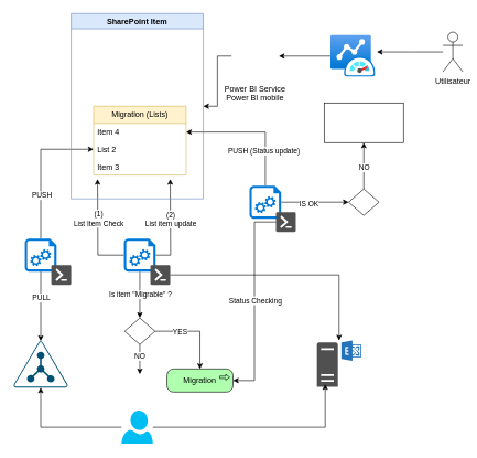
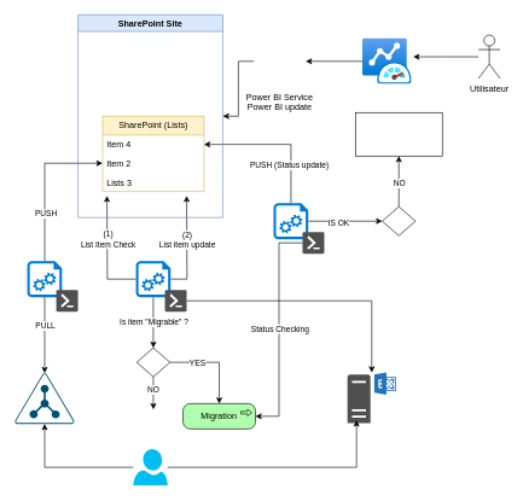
  <mxCell id="0" />
  <mxCell id="1" parent="0" />
  <mxCell id="2" style="edgeStyle=orthogonalEdgeStyle;rounded=0;orthogonalLoop=1;jettySize=auto;html=1;" edge="1" parent="1" source="9"><mxGeometry relative="1" as="geometry"><mxPoint x="147.17" y="270" as="targetPoint" /></mxGeometry></mxCell>
  <mxCell id="3" value="(1) &lt;br&gt;List Item Check" style="edgeLabel;html=1;align=center;verticalAlign=middle;resizable=0;points=[];" connectable="0" vertex="1" parent="2"><mxGeometry x="0.236" y="-1" relative="1" as="geometry"><mxPoint as="offset" /></mxGeometry></mxCell>
  <mxCell id="4" style="edgeStyle=orthogonalEdgeStyle;rounded=0;orthogonalLoop=1;jettySize=auto;html=1;" edge="1" parent="1" source="9"><mxGeometry relative="1" as="geometry"><mxPoint x="257.17" y="270" as="targetPoint" /></mxGeometry></mxCell>
  <mxCell id="5" value="(2)&lt;br&gt;List item update" style="edgeLabel;html=1;align=center;verticalAlign=middle;resizable=0;points=[];" connectable="0" vertex="1" parent="4"><mxGeometry x="0.127" relative="1" as="geometry"><mxPoint as="offset" /></mxGeometry></mxCell>
  <mxCell id="6" style="edgeStyle=orthogonalEdgeStyle;rounded=0;orthogonalLoop=1;jettySize=auto;html=1;entryX=0.5;entryY=0;entryDx=0;entryDy=0;" edge="1" parent="1" source="9" target="33"><mxGeometry relative="1" as="geometry" /></mxCell>
  <mxCell id="7" value="Is item &quot;Migrable&quot; ?" style="edgeLabel;html=1;align=center;verticalAlign=middle;resizable=0;points=[];" connectable="0" vertex="1" parent="6"><mxGeometry x="-0.028" relative="1" as="geometry"><mxPoint as="offset" /></mxGeometry></mxCell>
  <mxCell id="8" style="edgeStyle=orthogonalEdgeStyle;rounded=0;orthogonalLoop=1;jettySize=auto;html=1;" edge="1" parent="1" source="24" target="36"><mxGeometry relative="1" as="geometry"><mxPoint x="377.17" y="510" as="targetPoint" /></mxGeometry></mxCell>
  <mxCell id="9" value="" style="sketch=0;aspect=fixed;pointerEvents=1;shadow=0;dashed=0;html=1;strokeColor=none;labelPosition=center;verticalLabelPosition=bottom;verticalAlign=top;align=center;shape=mxgraph.azure.startup_task;fillColor=#0078D7;" vertex="1" parent="1"><mxGeometry x="187.17" y="360" width="48" height="50" as="geometry" /></mxCell>
  <mxCell id="10" style="edgeStyle=orthogonalEdgeStyle;rounded=0;orthogonalLoop=1;jettySize=auto;html=1;" edge="1" parent="1" source="12" target="20"><mxGeometry relative="1" as="geometry" /></mxCell>
  <mxCell id="11" value="PUSH" style="edgeLabel;html=1;align=center;verticalAlign=middle;resizable=0;points=[];" connectable="0" vertex="1" parent="10"><mxGeometry x="-0.386" y="-1" relative="1" as="geometry"><mxPoint as="offset" /></mxGeometry></mxCell>
  <mxCell id="12" value="" style="sketch=0;aspect=fixed;pointerEvents=1;shadow=0;dashed=0;html=1;strokeColor=none;labelPosition=center;verticalLabelPosition=bottom;verticalAlign=top;align=center;shape=mxgraph.azure.startup_task;fillColor=#0078D7;" vertex="1" parent="1"><mxGeometry x="37.17" y="360" width="48" height="50" as="geometry" /></mxCell>
  <mxCell id="13" style="edgeStyle=orthogonalEdgeStyle;rounded=0;orthogonalLoop=1;jettySize=auto;html=1;entryX=1;entryY=0.5;entryDx=0;entryDy=0;" edge="1" parent="1" source="17" target="19"><mxGeometry relative="1" as="geometry" /></mxCell>
  <mxCell id="14" value="PUSH (Status update)" style="edgeLabel;html=1;align=center;verticalAlign=middle;resizable=0;points=[];" connectable="0" vertex="1" parent="13"><mxGeometry x="-0.469" y="3" relative="1" as="geometry"><mxPoint as="offset" /></mxGeometry></mxCell>
  <mxCell id="15" style="edgeStyle=orthogonalEdgeStyle;rounded=0;orthogonalLoop=1;jettySize=auto;html=1;" edge="1" parent="1" source="17" target="45"><mxGeometry relative="1" as="geometry" /></mxCell>
  <mxCell id="16" value="IS OK" style="edgeLabel;html=1;align=center;verticalAlign=middle;resizable=0;points=[];" connectable="0" vertex="1" parent="15"><mxGeometry x="-0.192" y="-2" relative="1" as="geometry"><mxPoint as="offset" /></mxGeometry></mxCell>
  <mxCell id="17" value="" style="sketch=0;aspect=fixed;pointerEvents=1;shadow=0;dashed=0;html=1;strokeColor=none;labelPosition=center;verticalLabelPosition=bottom;verticalAlign=top;align=center;shape=mxgraph.azure.startup_task;fillColor=#0078D7;" vertex="1" parent="1"><mxGeometry x="377.17" y="280" width="48" height="50" as="geometry" /></mxCell>
- <mxCell id="18" value="Migration (Lists)" style="swimlane;fontStyle=0;childLayout=stackLayout;horizontal=1;startSize=26;fillColor=#fff2cc;horizontalStack=0;resizeParent=1;resizeParentMax=0;resizeLast=0;collapsible=1;marginBottom=0;html=1;strokeColor=#d6b656;" vertex="1" parent="1"><mxGeometry x="141.17" y="160" width="140" height="104" as="geometry" /></mxCell>
+ <mxCell id="18" value="SharePoint (Lists)" style="swimlane;fontStyle=0;childLayout=stackLayout;horizontal=1;startSize=26;fillColor=#fff2cc;horizontalStack=0;resizeParent=1;resizeParentMax=0;resizeLast=0;collapsible=1;marginBottom=0;html=1;strokeColor=#d6b656;" vertex="1" parent="1"><mxGeometry x="141.17" y="160" width="140" height="104" as="geometry" /></mxCell>
  <mxCell id="19" value="Item 4" style="text;strokeColor=none;fillColor=none;align=left;verticalAlign=top;spacingLeft=4;spacingRight=4;overflow=hidden;rotatable=0;points=[[0,0.5],[1,0.5]];portConstraint=eastwest;whiteSpace=wrap;html=1;" vertex="1" parent="18"><mxGeometry y="26" width="140" height="26" as="geometry" /></mxCell>
- <mxCell id="20" value="List 2" style="text;strokeColor=none;fillColor=none;align=left;verticalAlign=top;spacingLeft=4;spacingRight=4;overflow=hidden;rotatable=0;points=[[0,0.5],[1,0.5]];portConstraint=eastwest;whiteSpace=wrap;html=1;" vertex="1" parent="18"><mxGeometry y="52" width="140" height="26" as="geometry" /></mxCell>
- <mxCell id="21" value="Item 3" style="text;strokeColor=none;fillColor=none;align=left;verticalAlign=top;spacingLeft=4;spacingRight=4;overflow=hidden;rotatable=0;points=[[0,0.5],[1,0.5]];portConstraint=eastwest;whiteSpace=wrap;html=1;" vertex="1" parent="18"><mxGeometry y="78" width="140" height="26" as="geometry" /></mxCell>
- <mxCell id="22" value="SharePoint Item" style="swimlane;fillColor=#dae8fc;strokeColor=#6c8ebf;" vertex="1" parent="1"><mxGeometry x="107.17" y="20" width="200" height="280" as="geometry" /></mxCell>
+ <mxCell id="20" value="Item 2" style="text;strokeColor=none;fillColor=none;align=left;verticalAlign=top;spacingLeft=4;spacingRight=4;overflow=hidden;rotatable=0;points=[[0,0.5],[1,0.5]];portConstraint=eastwest;whiteSpace=wrap;html=1;" vertex="1" parent="18"><mxGeometry y="52" width="140" height="26" as="geometry" /></mxCell>
+ <mxCell id="21" value="Lists 3" style="text;strokeColor=none;fillColor=none;align=left;verticalAlign=top;spacingLeft=4;spacingRight=4;overflow=hidden;rotatable=0;points=[[0,0.5],[1,0.5]];portConstraint=eastwest;whiteSpace=wrap;html=1;" vertex="1" parent="18"><mxGeometry y="78" width="140" height="26" as="geometry" /></mxCell>
+ <mxCell id="22" value="SharePoint Site" style="swimlane;fillColor=#dae8fc;strokeColor=#6c8ebf;" vertex="1" parent="1"><mxGeometry x="107.17" y="20" width="200" height="280" as="geometry" /></mxCell>
  <mxCell id="23" value="" style="points=[[0.5,0,0],[0.765,0.48,0],[0.99,0.98,0],[0.5,1,0],[0.01,0.98,0],[0.235,0.48,0]];verticalLabelPosition=bottom;sketch=0;html=1;verticalAlign=top;aspect=fixed;align=center;pointerEvents=1;shape=mxgraph.cisco19.ldap;fillColor=#005073;strokeColor=none;" vertex="1" parent="1"><mxGeometry x="20" y="515" width="82.34" height="70" as="geometry" /></mxCell>
  <mxCell id="24" value="" style="sketch=0;pointerEvents=1;shadow=0;dashed=0;html=1;strokeColor=none;fillColor=#505050;labelPosition=center;verticalLabelPosition=bottom;verticalAlign=top;outlineConnect=0;align=center;shape=mxgraph.office.concepts.powershell;" vertex="1" parent="1"><mxGeometry x="227.17" y="400" width="30" height="30" as="geometry" /></mxCell>
  <mxCell id="25" value="" style="sketch=0;pointerEvents=1;shadow=0;dashed=0;html=1;strokeColor=none;fillColor=#505050;labelPosition=center;verticalLabelPosition=bottom;verticalAlign=top;outlineConnect=0;align=center;shape=mxgraph.office.concepts.powershell;" vertex="1" parent="1"><mxGeometry x="417.17" y="320" width="30" height="30" as="geometry" /></mxCell>
  <mxCell id="26" value="" style="sketch=0;pointerEvents=1;shadow=0;dashed=0;html=1;strokeColor=none;fillColor=#505050;labelPosition=center;verticalLabelPosition=bottom;verticalAlign=top;outlineConnect=0;align=center;shape=mxgraph.office.concepts.powershell;" vertex="1" parent="1"><mxGeometry x="77.17" y="400" width="30" height="30" as="geometry" /></mxCell>
  <mxCell id="27" style="edgeStyle=orthogonalEdgeStyle;rounded=0;orthogonalLoop=1;jettySize=auto;html=1;entryX=0.5;entryY=0;entryDx=0;entryDy=0;entryPerimeter=0;" edge="1" parent="1" source="12" target="23"><mxGeometry relative="1" as="geometry" /></mxCell>
  <mxCell id="28" value="PULL" style="edgeLabel;html=1;align=center;verticalAlign=middle;resizable=0;points=[];" connectable="0" vertex="1" parent="27"><mxGeometry x="-0.257" relative="1" as="geometry"><mxPoint as="offset" /></mxGeometry></mxCell>
  <mxCell id="29" style="edgeStyle=orthogonalEdgeStyle;rounded=0;orthogonalLoop=1;jettySize=auto;html=1;" edge="1" parent="1" source="33" target="35"><mxGeometry relative="1" as="geometry" /></mxCell>
  <mxCell id="30" value="NO" style="edgeLabel;html=1;align=center;verticalAlign=middle;resizable=0;points=[];" connectable="0" vertex="1" parent="29"><mxGeometry x="-0.259" y="-1" relative="1" as="geometry"><mxPoint as="offset" /></mxGeometry></mxCell>
  <mxCell id="31" style="edgeStyle=orthogonalEdgeStyle;rounded=0;orthogonalLoop=1;jettySize=auto;html=1;" edge="1" parent="1" source="33" target="39"><mxGeometry relative="1" as="geometry" /></mxCell>
  <mxCell id="32" value="YES" style="edgeLabel;html=1;align=center;verticalAlign=middle;resizable=0;points=[];" connectable="0" vertex="1" parent="31"><mxGeometry x="-0.407" y="-1" relative="1" as="geometry"><mxPoint as="offset" /></mxGeometry></mxCell>
  <mxCell id="33" value="" style="rhombus;whiteSpace=wrap;html=1;" vertex="1" parent="1"><mxGeometry x="188.17" y="480" width="46" height="40" as="geometry" /></mxCell>
  <mxCell id="34" value="" style="verticalLabelPosition=bottom;html=1;verticalAlign=top;align=center;strokeColor=none;fillColor=#00BEF2;shape=mxgraph.azure.user;" vertex="1" parent="1"><mxGeometry x="183.42" y="620" width="47.5" height="50" as="geometry" /></mxCell>
  <mxCell id="35" value="" style="shape=image;html=1;verticalAlign=top;verticalLabelPosition=bottom;labelBackgroundColor=#ffffff;imageAspect=0;aspect=fixed;image=https://cdn4.iconfinder.com/data/icons/essential-app-2/16/email-letter-inbox-send-128.png" vertex="1" parent="1"><mxGeometry x="191.17" y="565" width="40" height="40" as="geometry" /></mxCell>
  <mxCell id="36" value="" style="sketch=0;pointerEvents=1;shadow=0;dashed=0;html=1;strokeColor=none;fillColor=#505050;labelPosition=center;verticalLabelPosition=bottom;verticalAlign=top;outlineConnect=0;align=center;shape=mxgraph.office.servers.exchange_server;" vertex="1" parent="1"><mxGeometry x="479.17" y="514" width="67" height="70" as="geometry" /></mxCell>
  <mxCell id="37" style="edgeStyle=orthogonalEdgeStyle;rounded=0;orthogonalLoop=1;jettySize=auto;html=1;entryX=0.5;entryY=1;entryDx=0;entryDy=0;entryPerimeter=0;" edge="1" parent="1" source="34" target="23"><mxGeometry relative="1" as="geometry" /></mxCell>
  <mxCell id="38" style="edgeStyle=orthogonalEdgeStyle;rounded=0;orthogonalLoop=1;jettySize=auto;html=1;entryX=0.187;entryY=0.944;entryDx=0;entryDy=0;entryPerimeter=0;" edge="1" parent="1" source="34" target="36"><mxGeometry relative="1" as="geometry" /></mxCell>
  <mxCell id="39" value="Migration" style="html=1;outlineConnect=0;whiteSpace=wrap;fillColor=#AFFFAF;shape=mxgraph.archimate3.application;appType=proc;archiType=rounded;" vertex="1" parent="1"><mxGeometry x="252.17" y="557" width="100" height="35" as="geometry" /></mxCell>
  <mxCell id="40" style="edgeStyle=orthogonalEdgeStyle;rounded=0;orthogonalLoop=1;jettySize=auto;html=1;exitX=0;exitY=0.5;exitDx=0;exitDy=0;" edge="1" parent="1" source="48" target="22"><mxGeometry relative="1" as="geometry" /></mxCell>
  <mxCell id="41" style="edgeStyle=orthogonalEdgeStyle;rounded=0;orthogonalLoop=1;jettySize=auto;html=1;entryX=1;entryY=0.5;entryDx=0;entryDy=0;entryPerimeter=0;" edge="1" parent="1" source="25" target="39"><mxGeometry relative="1" as="geometry" /></mxCell>
  <mxCell id="42" value="Status Checking" style="edgeLabel;html=1;align=center;verticalAlign=middle;resizable=0;points=[];" connectable="0" vertex="1" parent="41"><mxGeometry x="-0.006" y="1" relative="1" as="geometry"><mxPoint as="offset" /></mxGeometry></mxCell>
  <mxCell id="43" value="" style="edgeStyle=orthogonalEdgeStyle;rounded=0;orthogonalLoop=1;jettySize=auto;html=1;" edge="1" parent="1" source="45" target="46"><mxGeometry relative="1" as="geometry" /></mxCell>
  <mxCell id="44" value="NO" style="edgeLabel;html=1;align=center;verticalAlign=middle;resizable=0;points=[];" connectable="0" vertex="1" parent="43"><mxGeometry x="-0.032" relative="1" as="geometry"><mxPoint y="1" as="offset" /></mxGeometry></mxCell>
  <mxCell id="45" value="" style="rhombus;whiteSpace=wrap;html=1;" vertex="1" parent="1"><mxGeometry x="527.17" y="285" width="46" height="40" as="geometry" /></mxCell>
  <mxCell id="46" value="" style="whiteSpace=wrap;html=1;" vertex="1" parent="1"><mxGeometry x="490.17" y="155" width="120" height="60" as="geometry" /></mxCell>
  <mxCell id="47" value="" style="shape=image;html=1;verticalAlign=top;verticalLabelPosition=bottom;labelBackgroundColor=#ffffff;imageAspect=0;aspect=fixed;image=https://cdn4.iconfinder.com/data/icons/essential-app-2/16/email-letter-inbox-send-128.png" vertex="1" parent="1"><mxGeometry x="533.17" y="165" width="40" height="40" as="geometry" /></mxCell>
- <mxCell id="48" value="Power BI Service&#10;Power BI mobile" style="shape=image;verticalLabelPosition=bottom;labelBackgroundColor=default;verticalAlign=top;aspect=fixed;imageAspect=0;image=https://github.com/microsoft/PowerBI-Icons/raw/main/PNG/Desktop.png;" vertex="1" parent="1"><mxGeometry x="350" y="48.4" width="71.6" height="71.6" as="geometry" /></mxCell>
+ <mxCell id="48" value="Power BI Service&#10;Power BI update" style="shape=image;verticalLabelPosition=bottom;labelBackgroundColor=default;verticalAlign=top;aspect=fixed;imageAspect=0;image=https://github.com/microsoft/PowerBI-Icons/raw/main/PNG/Desktop.png;" vertex="1" parent="1"><mxGeometry x="350" y="48.4" width="71.6" height="71.6" as="geometry" /></mxCell>
  <mxCell id="49" style="edgeStyle=orthogonalEdgeStyle;rounded=0;orthogonalLoop=1;jettySize=auto;html=1;entryX=1;entryY=0.5;entryDx=0;entryDy=0;" edge="1" parent="1" source="50" target="48"><mxGeometry relative="1" as="geometry" /></mxCell>
  <mxCell id="50" value="" style="image;aspect=fixed;html=1;points=[];align=center;fontSize=12;image=img/lib/azure2/other/Azure_Monitor_Dashboard.svg;" vertex="1" parent="1"><mxGeometry x="500" y="52.6" width="68" height="63.2" as="geometry" /></mxCell>
  <mxCell id="51" style="edgeStyle=orthogonalEdgeStyle;rounded=0;orthogonalLoop=1;jettySize=auto;html=1;" edge="1" parent="1" source="52"><mxGeometry relative="1" as="geometry"><mxPoint x="570" y="78" as="targetPoint" /></mxGeometry></mxCell>
- <mxCell id="52" value="Utilisateur" style="shape=umlActor;verticalLabelPosition=bottom;verticalAlign=top;html=1;outlineConnect=0;" vertex="1" parent="1"><mxGeometry x="670" y="48" width="30" height="60" as="geometry" /></mxCell>
+ <mxCell id="52" value="Utilisateur" style="shape=umlActor;verticalLabelPosition=bottom;verticalAlign=top;html=1;outlineConnect=0;" vertex="1" parent="1"><mxGeometry x="660" y="48" width="30" height="60" as="geometry" /></mxCell>
